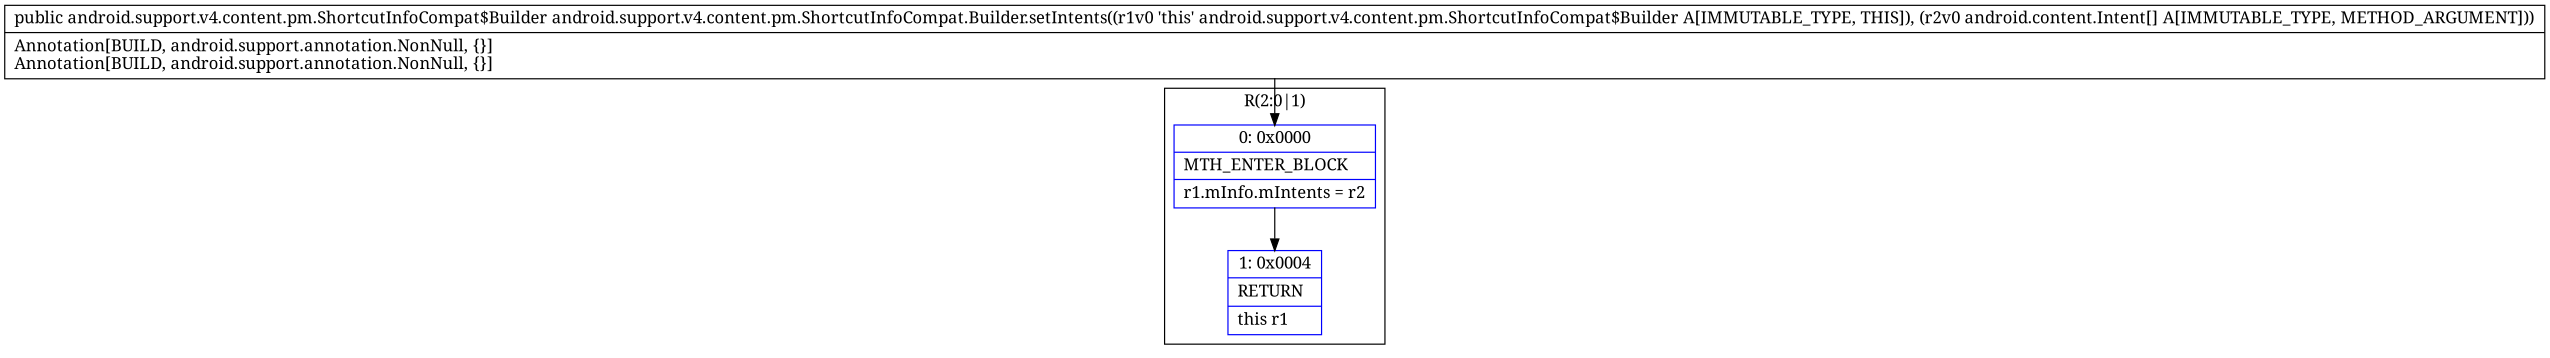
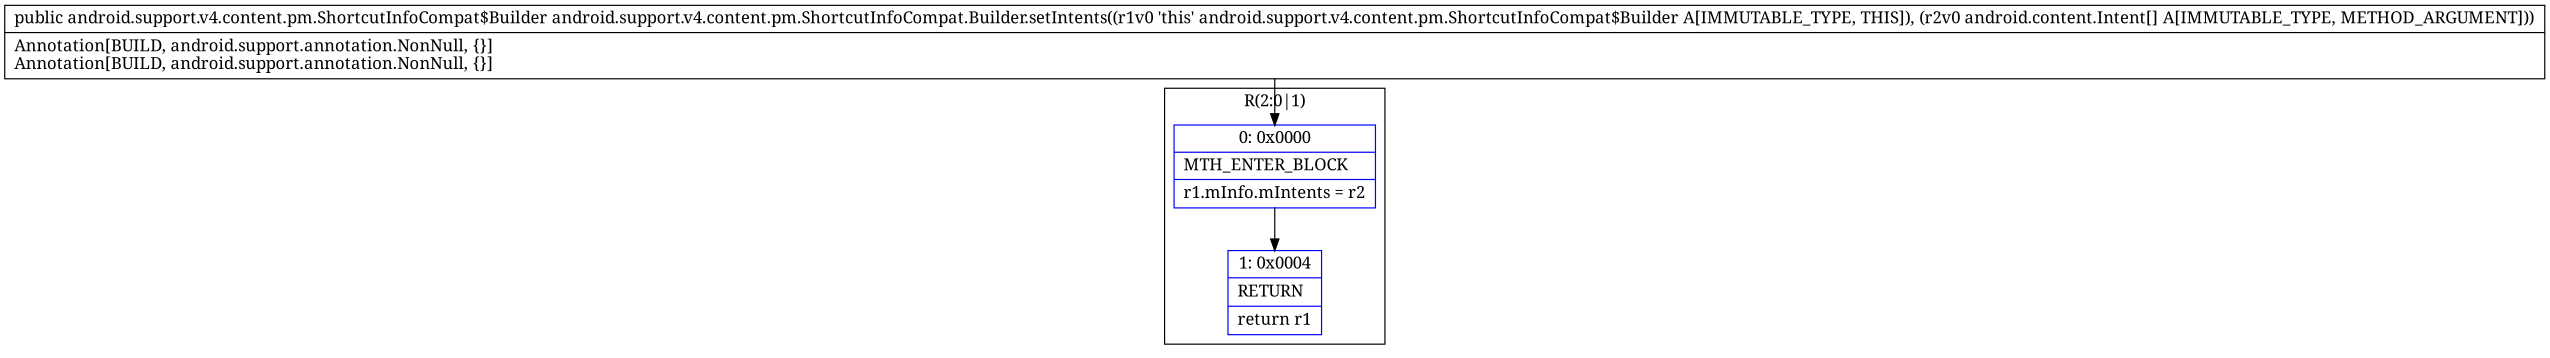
  digraph {
    fontname="Noto Serif"
    node [color=blue shape=record fontname="Noto Serif"]
    edge [fontname="Noto Serif"]
    n1 [label="{0\:\ 0x0000|MTH_ENTER_BLOCK\l|r1.mInfo.mIntents = r2\l}"]
-   n2 [label="{1\:\ 0x0004|RETURN\l|this r1\l}"]
+   n2 [label="{1\:\ 0x0004|RETURN\l|return r1\l}"]
    n3 [label="{public android.support.v4.content.pm.ShortcutInfoCompat$Builder android.support.v4.content.pm.ShortcutInfoCompat.Builder.setIntents((r1v0 'this' android.support.v4.content.pm.ShortcutInfoCompat$Builder A[IMMUTABLE_TYPE, THIS]), (r2v0 android.content.Intent[] A[IMMUTABLE_TYPE, METHOD_ARGUMENT]))  | Annotation[BUILD, android.support.annotation.NonNull, \{\}]\lAnnotation[BUILD, android.support.annotation.NonNull, \{\}]\l}" color=""]
    subgraph cluster_1 {
      label="R(2:0|1)"
      n1
      n2
    }
    n1 -> n2
    n3 -> n1
  }
